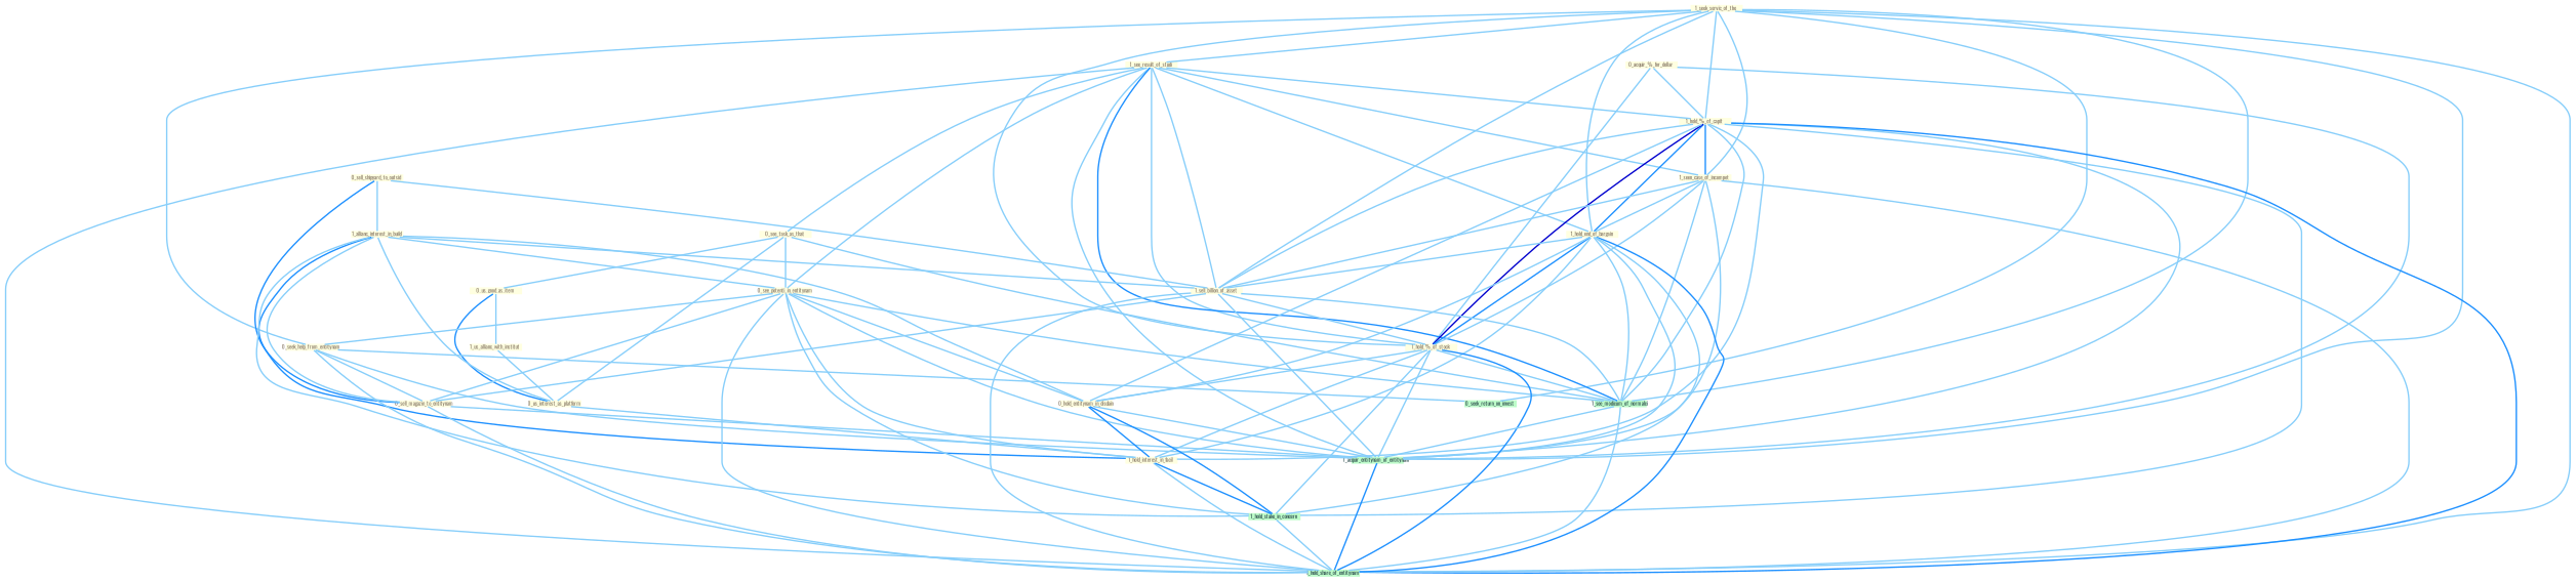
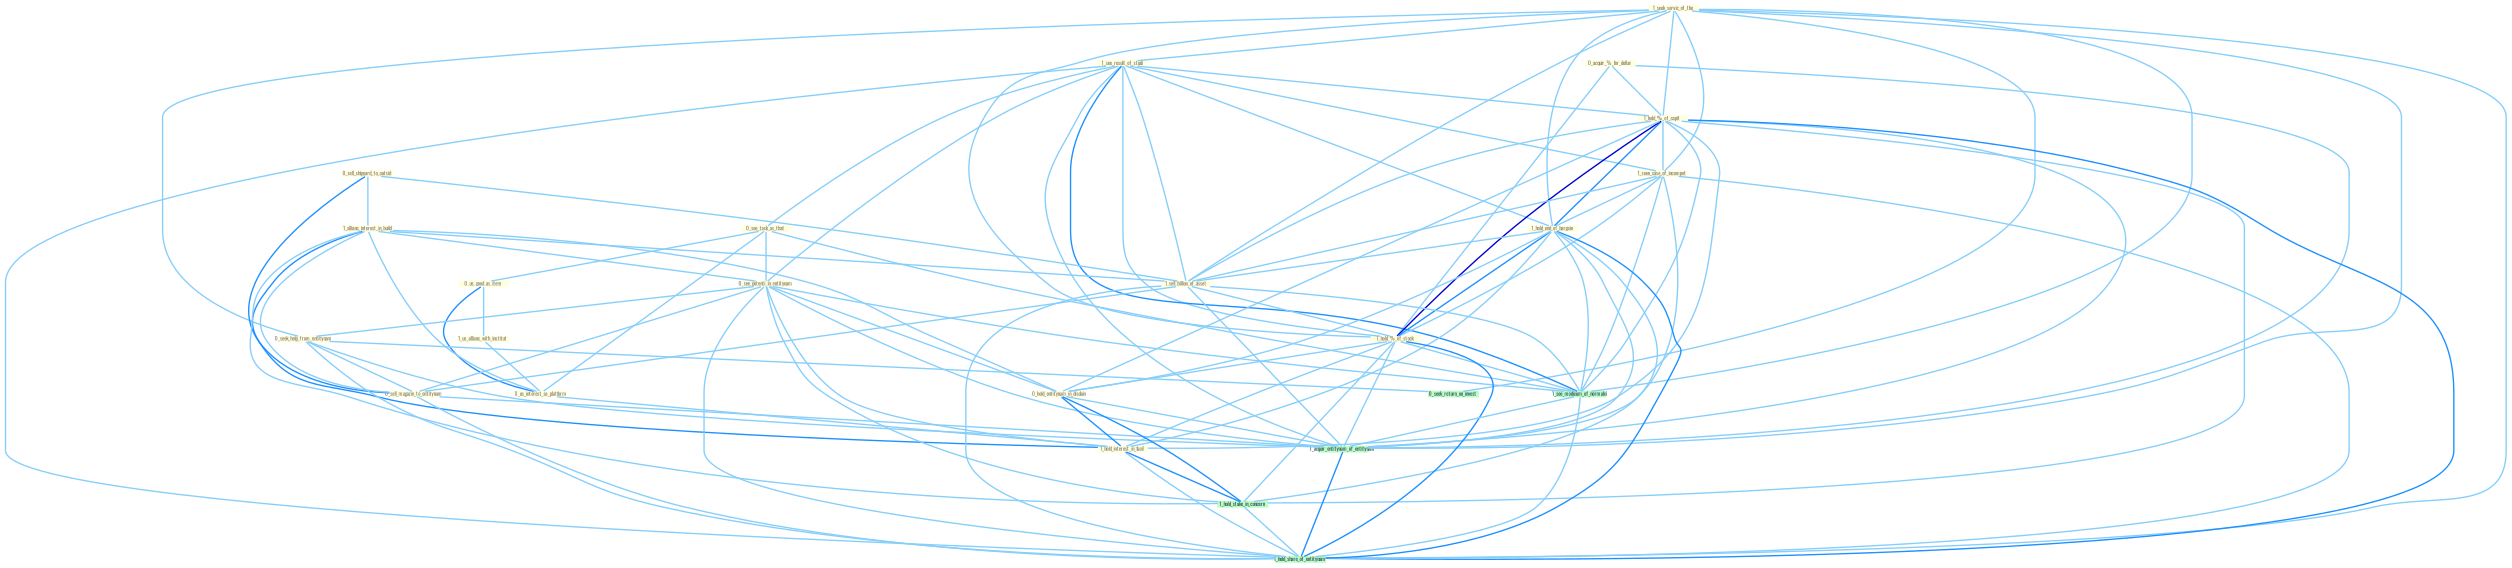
  graph {
    fontname=Oswald
    node [color="#ffffe0" fixedsize=true fontcolor="#8b7d6b" fontname=Oswald fontsize=4 shape=polygon style=filled]
    edge [color="#87cefa" fontname=Oswald w=1]
    "0_acquir_%_for_dollar " [height=.06 width=.5]
    "1_seek_servic_of_the " [height=.06 width=.5]
    "1_see_result_of_studi " [height=.06 width=.5]
    "1_hold_%_of_capit " [height=.06 width=.5]
    "0_sell_shipyard_to_outsid " [height=.06 width=.5]
    "0_see_task_as_that " [height=.06 width=.5]
    "0_us_good_as_item " [height=.06 width=.5]
    n8 [height=.06 label="1_allianc_interest_in_build" width=.5]
    "1_us_allianc_with_institut " [height=.06 width=.5]
    "0_see_potenti_in_entitynam " [height=.06 width=.5]
    "1_seen_case_of_incompet " [height=.06 width=.5]
    "1_hold_end_of_bargain " [height=.06 width=.5]
    "0_seek_help_from_entitynam " [height=.06 width=.5]
    "1_sell_billion_of_asset " [height=.06 width=.5]
    "1_hold_%_of_stock " [height=.06 width=.5]
    "0_us_interest_as_platform " [height=.06 width=.5]
    "0_sell_magazin_to_entitynam " [height=.06 width=.5]
    "0_hold_entitynam_in_disdain " [height=.06 width=.5]
    "1_hold_interest_in_facil " [height=.06 width=.5]
    "1_acquir_entitynam_of_entitynam " [color="#BDFCC9" fontcolor="#2f4f4f" height=.06 width=.5]
    "0_seek_return_on_invest " [color="#BDFCC9" fontcolor="#2f4f4f" height=.06 width=.5]
    "1_see_modicum_of_normalci " [color="#BDFCC9" fontcolor="#2f4f4f" height=.06 width=.5]
    "1_hold_share_of_entitynam " [color="#BDFCC9" fontcolor="#2f4f4f" height=.06 width=.5]
    "1_hold_stake_in_concern " [color="#BDFCC9" fontcolor="#2f4f4f" height=.06 width=.5]
    subgraph sub_1 {
      "0_acquir_%_for_dollar "
      "1_seek_servic_of_the "
      "1_see_result_of_studi "
      "1_hold_%_of_capit "
      "0_sell_shipyard_to_outsid "
      "0_see_task_as_that "
      "0_us_good_as_item "
      n8
      "1_us_allianc_with_institut "
      "0_see_potenti_in_entitynam "
      "1_seen_case_of_incompet "
      "1_hold_end_of_bargain "
      "0_seek_help_from_entitynam "
      "1_sell_billion_of_asset "
      "1_hold_%_of_stock "
      "0_us_interest_as_platform "
      "0_sell_magazin_to_entitynam "
      "0_hold_entitynam_in_disdain "
      "1_hold_interest_in_facil "
    }
    subgraph sub_2 {
    }
    "0_acquir_%_for_dollar " -- "1_hold_%_of_capit "
    "0_acquir_%_for_dollar " -- "1_hold_%_of_stock "
    "0_acquir_%_for_dollar " -- "1_acquir_entitynam_of_entitynam "
    "1_seek_servic_of_the " -- "1_see_result_of_studi "
    "1_seek_servic_of_the " -- "1_hold_%_of_capit "
    "1_seek_servic_of_the " -- "1_seen_case_of_incompet "
    "1_seek_servic_of_the " -- "1_hold_end_of_bargain "
    "1_seek_servic_of_the " -- "0_seek_help_from_entitynam "
    "1_seek_servic_of_the " -- "1_sell_billion_of_asset "
    "1_seek_servic_of_the " -- "1_hold_%_of_stock "
    "1_seek_servic_of_the " -- "1_acquir_entitynam_of_entitynam "
    "1_seek_servic_of_the " -- "0_seek_return_on_invest "
    "1_seek_servic_of_the " -- "1_see_modicum_of_normalci "
    "1_seek_servic_of_the " -- "1_hold_share_of_entitynam "
    "1_see_result_of_studi " -- "1_hold_%_of_capit "
    "1_see_result_of_studi " -- "0_see_task_as_that "
    "1_see_result_of_studi " -- "0_see_potenti_in_entitynam "
    "1_see_result_of_studi " -- "1_seen_case_of_incompet "
    "1_see_result_of_studi " -- "1_hold_end_of_bargain "
    "1_see_result_of_studi " -- "1_sell_billion_of_asset "
    "1_see_result_of_studi " -- "1_hold_%_of_stock "
    "1_see_result_of_studi " -- "1_acquir_entitynam_of_entitynam "
    "1_see_result_of_studi " -- "1_see_modicum_of_normalci " [color="#1e90ff" w=2]
    "1_see_result_of_studi " -- "1_hold_share_of_entitynam "
-   "1_hold_%_of_capit " -- "1_seen_case_of_incompet " [color="#1e90ff"]
+   "1_hold_%_of_capit " -- "1_seen_case_of_incompet "
    "1_hold_%_of_capit " -- "1_hold_end_of_bargain " [color="#1e90ff" w=2]
    "1_hold_%_of_capit " -- "1_sell_billion_of_asset "
    "1_hold_%_of_capit " -- "1_hold_%_of_stock " [color="#0000cd" w=3]
    "1_hold_%_of_capit " -- "0_hold_entitynam_in_disdain "
    "1_hold_%_of_capit " -- "1_hold_interest_in_facil "
    "1_hold_%_of_capit " -- "1_acquir_entitynam_of_entitynam "
    "1_hold_%_of_capit " -- "1_see_modicum_of_normalci "
    "1_hold_%_of_capit " -- "1_hold_share_of_entitynam " [color="#1e90ff" w=2]
    "1_hold_%_of_capit " -- "1_hold_stake_in_concern "
    "0_sell_shipyard_to_outsid " -- n8
    "0_sell_shipyard_to_outsid " -- "1_sell_billion_of_asset "
    "0_sell_shipyard_to_outsid " -- "0_sell_magazin_to_entitynam " [color="#1e90ff" w=2]
    "0_see_task_as_that " -- "0_us_good_as_item "
    "0_see_task_as_that " -- "0_see_potenti_in_entitynam "
    "0_see_task_as_that " -- "0_us_interest_as_platform "
    "0_see_task_as_that " -- "1_see_modicum_of_normalci "
    "0_us_good_as_item " -- "1_us_allianc_with_institut "
    "0_us_good_as_item " -- "0_us_interest_as_platform " [color="#1e90ff" w=2]
    n8 -- "0_see_potenti_in_entitynam "
    n8 -- "1_sell_billion_of_asset "
    n8 -- "0_us_interest_as_platform "
    n8 -- "0_sell_magazin_to_entitynam "
    n8 -- "0_hold_entitynam_in_disdain "
    n8 -- "1_hold_interest_in_facil " [color="#1e90ff" w=2]
    n8 -- "1_hold_stake_in_concern "
    "1_us_allianc_with_institut " -- "0_us_interest_as_platform "
    "0_see_potenti_in_entitynam " -- "0_seek_help_from_entitynam "
    "0_see_potenti_in_entitynam " -- "0_sell_magazin_to_entitynam "
    "0_see_potenti_in_entitynam " -- "0_hold_entitynam_in_disdain "
    "0_see_potenti_in_entitynam " -- "1_hold_interest_in_facil "
    "0_see_potenti_in_entitynam " -- "1_acquir_entitynam_of_entitynam "
    "0_see_potenti_in_entitynam " -- "1_see_modicum_of_normalci "
    "0_see_potenti_in_entitynam " -- "1_hold_share_of_entitynam "
    "0_see_potenti_in_entitynam " -- "1_hold_stake_in_concern "
    "1_seen_case_of_incompet " -- "1_hold_end_of_bargain "
    "1_seen_case_of_incompet " -- "1_sell_billion_of_asset "
    "1_seen_case_of_incompet " -- "1_hold_%_of_stock "
    "1_seen_case_of_incompet " -- "1_acquir_entitynam_of_entitynam "
    "1_seen_case_of_incompet " -- "1_see_modicum_of_normalci "
    "1_seen_case_of_incompet " -- "1_hold_share_of_entitynam "
    "1_hold_end_of_bargain " -- "1_sell_billion_of_asset "
    "1_hold_end_of_bargain " -- "1_hold_%_of_stock " [color="#1e90ff" w=2]
    "1_hold_end_of_bargain " -- "0_hold_entitynam_in_disdain "
    "1_hold_end_of_bargain " -- "1_hold_interest_in_facil "
    "1_hold_end_of_bargain " -- "1_acquir_entitynam_of_entitynam "
    "1_hold_end_of_bargain " -- "1_see_modicum_of_normalci "
    "1_hold_end_of_bargain " -- "1_hold_share_of_entitynam " [color="#1e90ff" w=2]
    "1_hold_end_of_bargain " -- "1_hold_stake_in_concern "
    "0_seek_help_from_entitynam " -- "0_sell_magazin_to_entitynam "
    "0_seek_help_from_entitynam " -- "1_acquir_entitynam_of_entitynam "
    "0_seek_help_from_entitynam " -- "0_seek_return_on_invest "
    "0_seek_help_from_entitynam " -- "1_hold_share_of_entitynam "
    "1_sell_billion_of_asset " -- "1_hold_%_of_stock "
    "1_sell_billion_of_asset " -- "0_sell_magazin_to_entitynam "
    "1_sell_billion_of_asset " -- "1_acquir_entitynam_of_entitynam "
    "1_sell_billion_of_asset " -- "1_see_modicum_of_normalci "
    "1_sell_billion_of_asset " -- "1_hold_share_of_entitynam "
    "1_hold_%_of_stock " -- "0_hold_entitynam_in_disdain "
    "1_hold_%_of_stock " -- "1_hold_interest_in_facil "
    "1_hold_%_of_stock " -- "1_acquir_entitynam_of_entitynam "
    "1_hold_%_of_stock " -- "1_see_modicum_of_normalci "
    "1_hold_%_of_stock " -- "1_hold_share_of_entitynam " [color="#1e90ff" w=2]
    "1_hold_%_of_stock " -- "1_hold_stake_in_concern "
    "0_us_interest_as_platform " -- "1_hold_interest_in_facil "
    "0_sell_magazin_to_entitynam " -- "1_acquir_entitynam_of_entitynam "
    "0_sell_magazin_to_entitynam " -- "1_hold_share_of_entitynam "
    "0_hold_entitynam_in_disdain " -- "1_hold_interest_in_facil " [color="#1e90ff" w=2]
    "0_hold_entitynam_in_disdain " -- "1_acquir_entitynam_of_entitynam "
    "0_hold_entitynam_in_disdain " -- "1_hold_stake_in_concern " [color="#1e90ff" w=2]
    "1_hold_interest_in_facil " -- "1_hold_share_of_entitynam "
    "1_hold_interest_in_facil " -- "1_hold_stake_in_concern " [color="#1e90ff" w=2]
    "1_acquir_entitynam_of_entitynam " -- "1_hold_share_of_entitynam " [color="#1e90ff" w=2]
    "1_see_modicum_of_normalci " -- "1_acquir_entitynam_of_entitynam "
    "1_see_modicum_of_normalci " -- "1_hold_share_of_entitynam "
    "1_hold_stake_in_concern " -- "1_hold_share_of_entitynam "
  }
